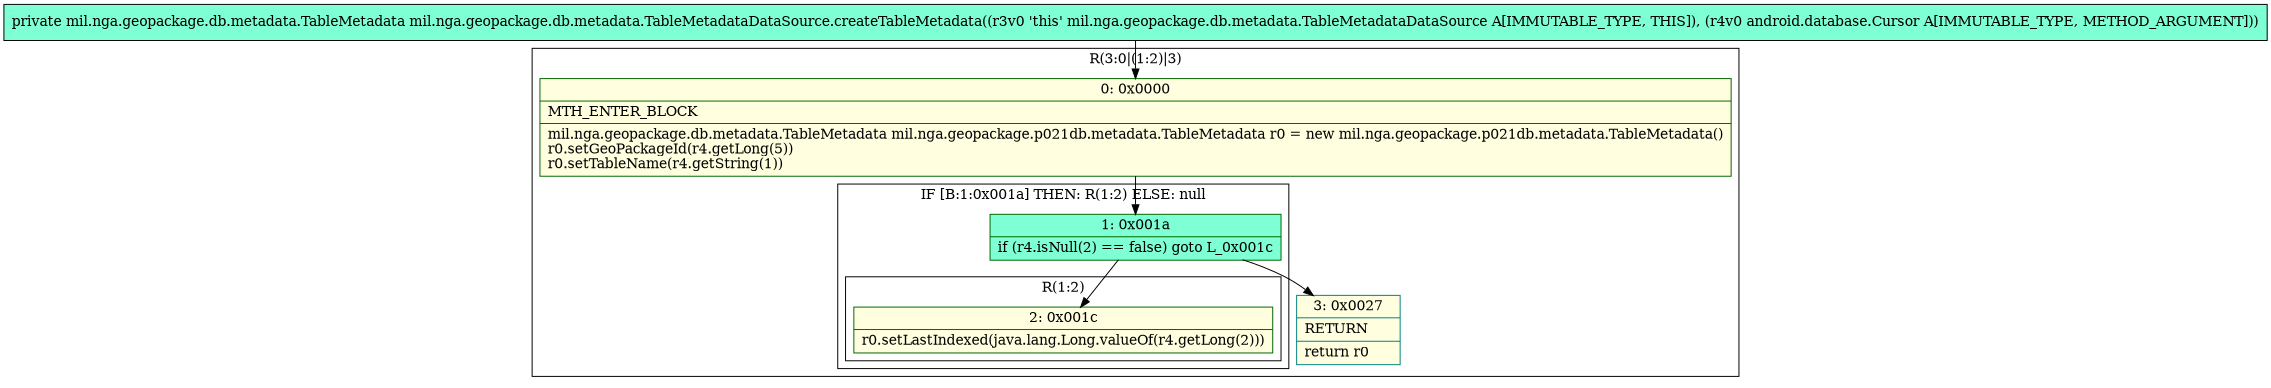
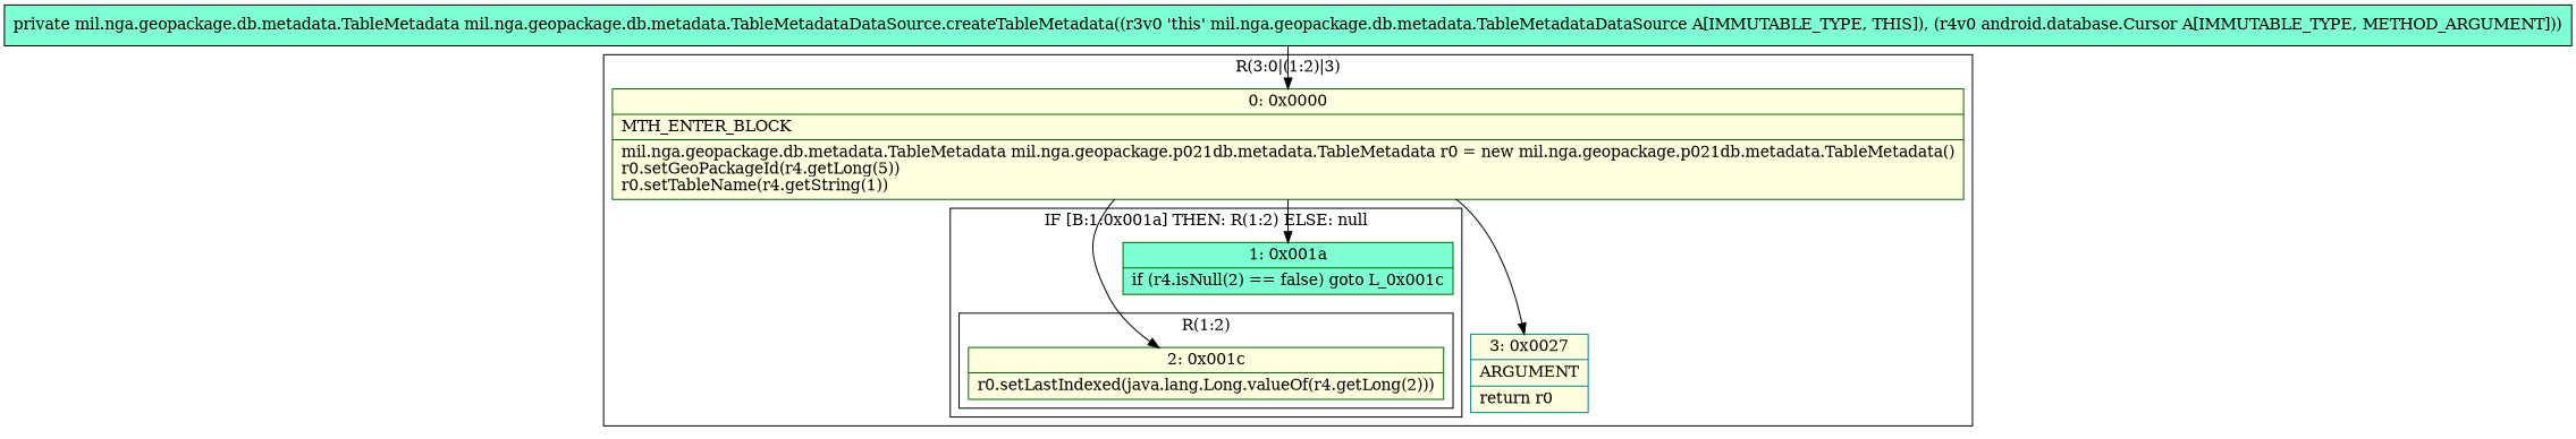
  digraph {
    node [color=darkgreen fillcolor=lightyellow shape=record style=filled]
    edge [style=solid]
    n1 [label="{2\:\ 0x001c|r0.setLastIndexed(java.lang.Long.valueOf(r4.getLong(2)))\l}"]
    n2 [fillcolor=aquamarine label="{1\:\ 0x001a|if (r4.isNull(2) == false) goto L_0x001c\l}"]
    n3 [label="{0\:\ 0x0000|MTH_ENTER_BLOCK\l|mil.nga.geopackage.db.metadata.TableMetadata mil.nga.geopackage.p021db.metadata.TableMetadata r0 = new mil.nga.geopackage.p021db.metadata.TableMetadata()\lr0.setGeoPackageId(r4.getLong(5))\lr0.setTableName(r4.getString(1))\l}"]
-   n4 [color=teal label="{3\:\ 0x0027|RETURN\l|return r0\l}"]
+   n4 [color=teal label="{3\:\ 0x0027|ARGUMENT\l|return r0\l}"]
    n5 [color=black fillcolor=aquamarine label="{private mil.nga.geopackage.db.metadata.TableMetadata mil.nga.geopackage.db.metadata.TableMetadataDataSource.createTableMetadata((r3v0 'this' mil.nga.geopackage.db.metadata.TableMetadataDataSource A[IMMUTABLE_TYPE, THIS]), (r4v0 android.database.Cursor A[IMMUTABLE_TYPE, METHOD_ARGUMENT])) }"]
    subgraph cluster_1 {
      label="R(3:0|(1:2)|3)"
      n3
      n4
      subgraph cluster_2 {
        label="IF [B:1:0x001a] THEN: R(1:2) ELSE: null"
        n2
        subgraph cluster_3 {
          label="R(1:2)"
          n1
        }
      }
    }
-   n2 -> n1
-   n2 -> n4
+   n3 -> n1
+   n3 -> n4
    n3 -> n2
    n5 -> n3
  }
